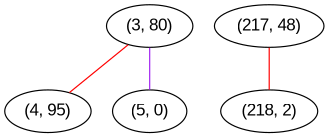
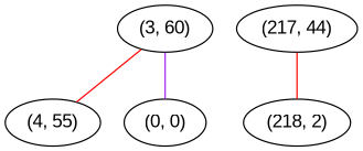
  graph {
    fontname="Liberation Sans"
    node [fontname="Liberation Sans"]
    edge [color=red fontname="Liberation Sans" weight=1]
-   "(3, 80)"
-   "(4, 55)" [label="(4, 95)"]
-   "(0, 0)" [label="(5, 0)"]
-   "(217, 48)"
+   "(3, 80)" [label="(3, 60)"]
+   "(4, 55)"
+   "(0, 0)"
+   "(217, 48)" [label="(217, 44)"]
    "(218, 2)"
    "(3, 80)" -- "(4, 55)"
    "(3, 80)" -- "(0, 0)" [color=purple weight=4]
    "(217, 48)" -- "(218, 2)"
  }
